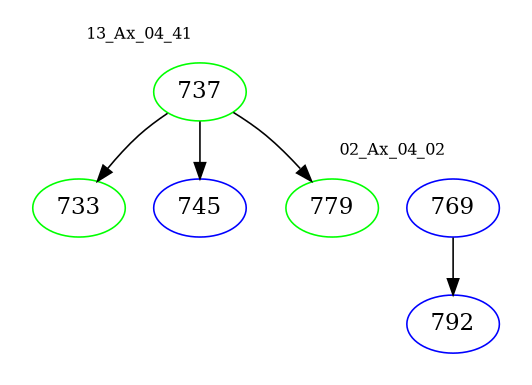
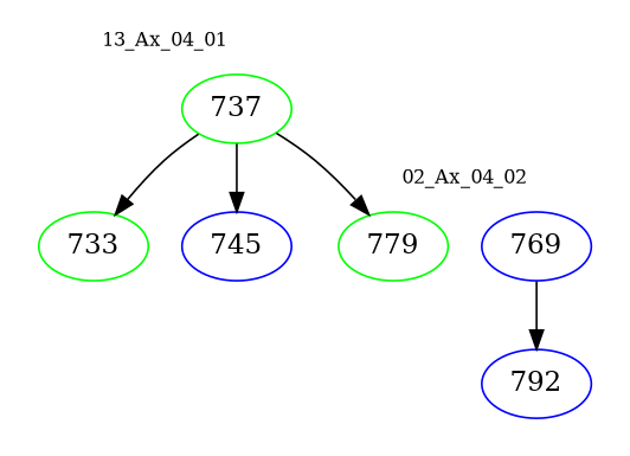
  digraph {
    node [color=green]
    edge [color=black]
    n1 [label=737]
    n2 [label=733]
    n3 [color=blue label=745]
    n4 [color=blue label=769]
    n5 [label=779]
    n6 [color=blue label=792]
    subgraph cluster_1 {
      color=white
      fontsize=10
-     label="13_Ax_04_41"
+     label="13_Ax_04_01"
      n1
      n2
      n3
    }
    subgraph cluster_2 {
      color=white
      fontsize=10
      label="02_Ax_04_02"
      n4
      n5
      n6
    }
    n1 -> n2
    n1 -> n3
    n1 -> n5
    n4 -> n6
  }
